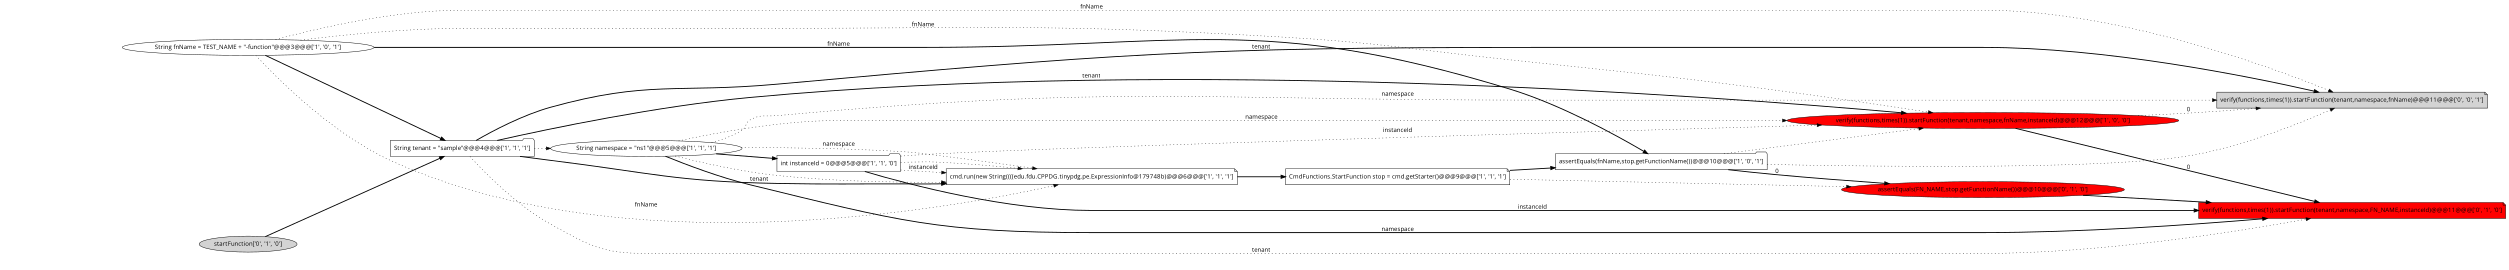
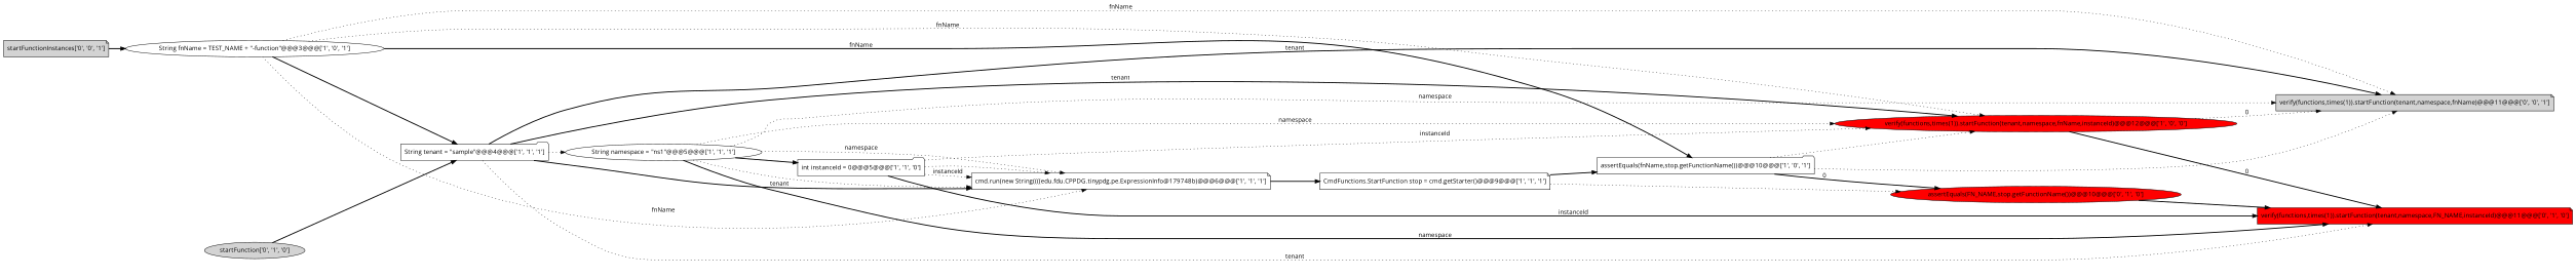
  digraph {
    fontname="Open Sans"
    rankdir=LR
    node [fillcolor=white fontname="Open Sans" shape=note style=filled]
    edge [fontname="Open Sans" style=dotted]
    n1 [label="CmdFunctions.StartFunction stop = cmd.getStarter()@@@9@@@['1', '1', '1']"]
    n2 [fillcolor=red label="assertEquals(FN_NAME,stop.getFunctionName())@@@10@@@['0', '1', '0']" shape=ellipse]
    n3 [label="assertEquals(fnName,stop.getFunctionName())@@@10@@@['1', '0', '1']" shape=folder]
    n4 [fillcolor=red label="verify(functions,times(1)).startFunction(tenant,namespace,FN_NAME,instanceId)@@@11@@@['0', '1', '0']"]
    n5 [fillcolor=lightgray label="verify(functions,times(1)).startFunction(tenant,namespace,fnName)@@@11@@@['0', '0', '1']"]
    n6 [fillcolor=red label="verify(functions,times(1)).startFunction(tenant,namespace,fnName,instanceId)@@@12@@@['1', '0', '0']" shape=ellipse]
    n7 [label="String namespace = \"ns1\"@@@5@@@['1', '1', '1']" shape=ellipse]
    n8 [label="int instanceId = 0@@@5@@@['1', '1', '0']" shape=folder]
    n9 [label="cmd.run(new String((((edu.fdu.CPPDG.tinypdg.pe.ExpressionInfo@179748b)@@@6@@@['1', '1', '1']"]
    n10 [label="String fnName = TEST_NAME + \"-function\"@@@3@@@['1', '0', '1']" shape=ellipse]
    n11 [label="String tenant = \"sample\"@@@4@@@['1', '1', '1']" shape=folder]
+   n12 [fillcolor=lightgray label="startFunctionInstances['0', '0', '1']"]
    n13 [fillcolor=lightgray label="startFunction['0', '1', '0']" shape=ellipse]
    n1 -> n2
    n1 -> n3 [style=bold]
    n2 -> n4 [style=bold]
    n3 -> n2 [label=0 style=bold]
    n3 -> n5
    n3 -> n6
    n6 -> n4 [label=0 style=bold]
    n6 -> n5 [label=0]
    n7 -> n4 [label=namespace style=bold]
    n7 -> n5 [label=namespace]
    n7 -> n6 [label=namespace]
    n7 -> n8 [style=bold]
    n7 -> n9
    n7 -> n9 [label=namespace]
    n8 -> n4 [label=instanceId style=bold]
    n8 -> n6 [label=instanceId]
    n8 -> n9
    n8 -> n9 [label=instanceId]
    n9 -> n1 [style=bold]
    n10 -> n3 [label=fnName style=bold]
    n10 -> n5 [label=fnName]
    n10 -> n6 [label=fnName]
    n10 -> n9 [label=fnName]
    n10 -> n11 [style=bold]
    n11 -> n4 [label=tenant]
    n11 -> n5 [label=tenant style=bold]
    n11 -> n6 [label=tenant style=bold]
    n11 -> n7
    n11 -> n9 [label=tenant style=bold]
+   n12 -> n10 [style=bold]
    n13 -> n11 [style=bold]
  }
